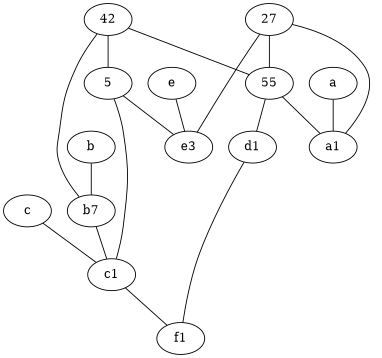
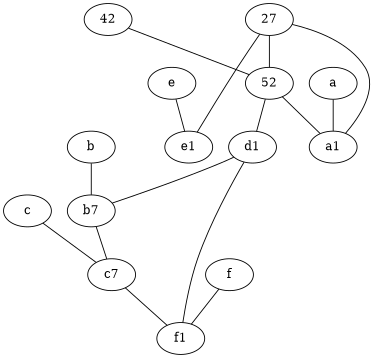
  graph {
    node [labelfontsize=50]
    c
-   c1
+   c1 [label=c7]
    f1
    n4 [label=b7]
    e
-   e1 [label=e3]
+   e1
    27
-   52 [label=55]
+   52
    a1
    d1
    a
    42
-   5
    b
+   f
    c -- c1
    c1 -- f1
    n4 -- c1
    e -- e1
    27 -- e1
    27 -- 52
    27 -- a1
    52 -- a1
    52 -- d1
    d1 -- f1
    a -- a1
-   42 -- n4
+   d1 -- n4
    42 -- 52
-   42 -- 5
-   5 -- c1
-   5 -- e1
    b -- n4
+   f -- f1
  }
